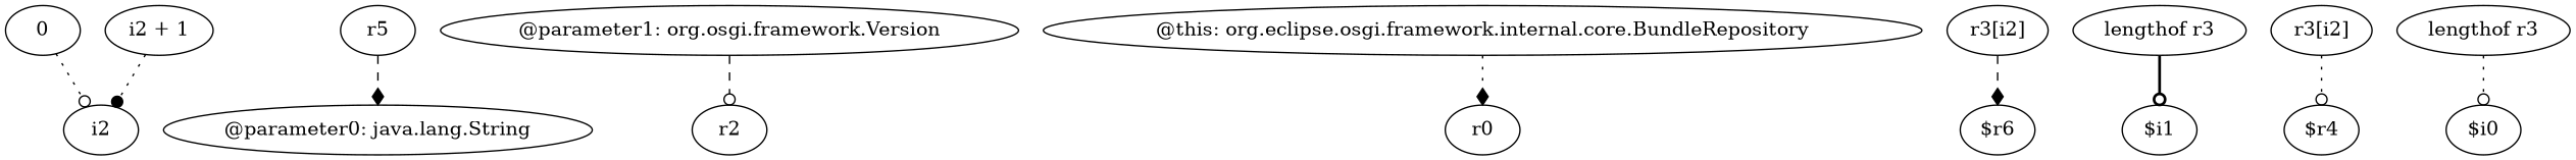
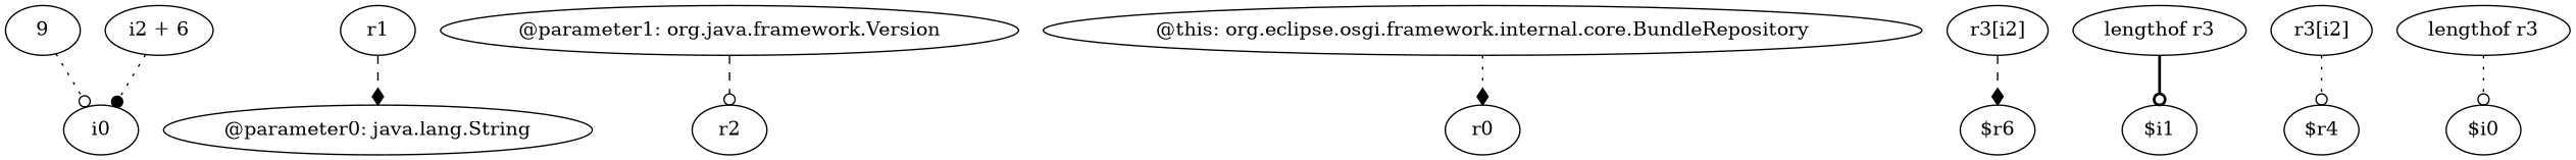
  digraph {
    edge [arrowhead=odot style=dotted]
-   n1 [label=0]
-   n2 [label=i2]
+   n1 [label=9]
+   n2 [label=i0]
    n3 [label="@parameter0: java.lang.String"]
-   n4 [label=r5]
-   n5 [label="@parameter1: org.osgi.framework.Version"]
+   n4 [label=r1]
+   n5 [label="@parameter1: org.java.framework.Version"]
    n6 [label=r2]
    n7 [label="@this: org.eclipse.osgi.framework.internal.core.BundleRepository"]
    n8 [label=r0]
-   n9 [label="i2 + 1"]
+   n9 [label="i2 + 6"]
    n10 [label="r3[i2]"]
    n11 [label="$r6"]
    n12 [label="lengthof r3"]
    n13 [label="$i1"]
    n14 [label="r3[i2]"]
    n15 [label="$r4"]
    n16 [label="lengthof r3"]
    n17 [label="$i0"]
    n1 -> n2
    n4 -> n3 [arrowhead=diamond style=dashed]
    n5 -> n6 [style=dashed]
    n7 -> n8 [arrowhead=diamond]
    n9 -> n2 [arrowhead=dot]
    n10 -> n11 [arrowhead=diamond style=dashed]
    n12 -> n13 [style=bold]
    n14 -> n15
    n16 -> n17
  }
